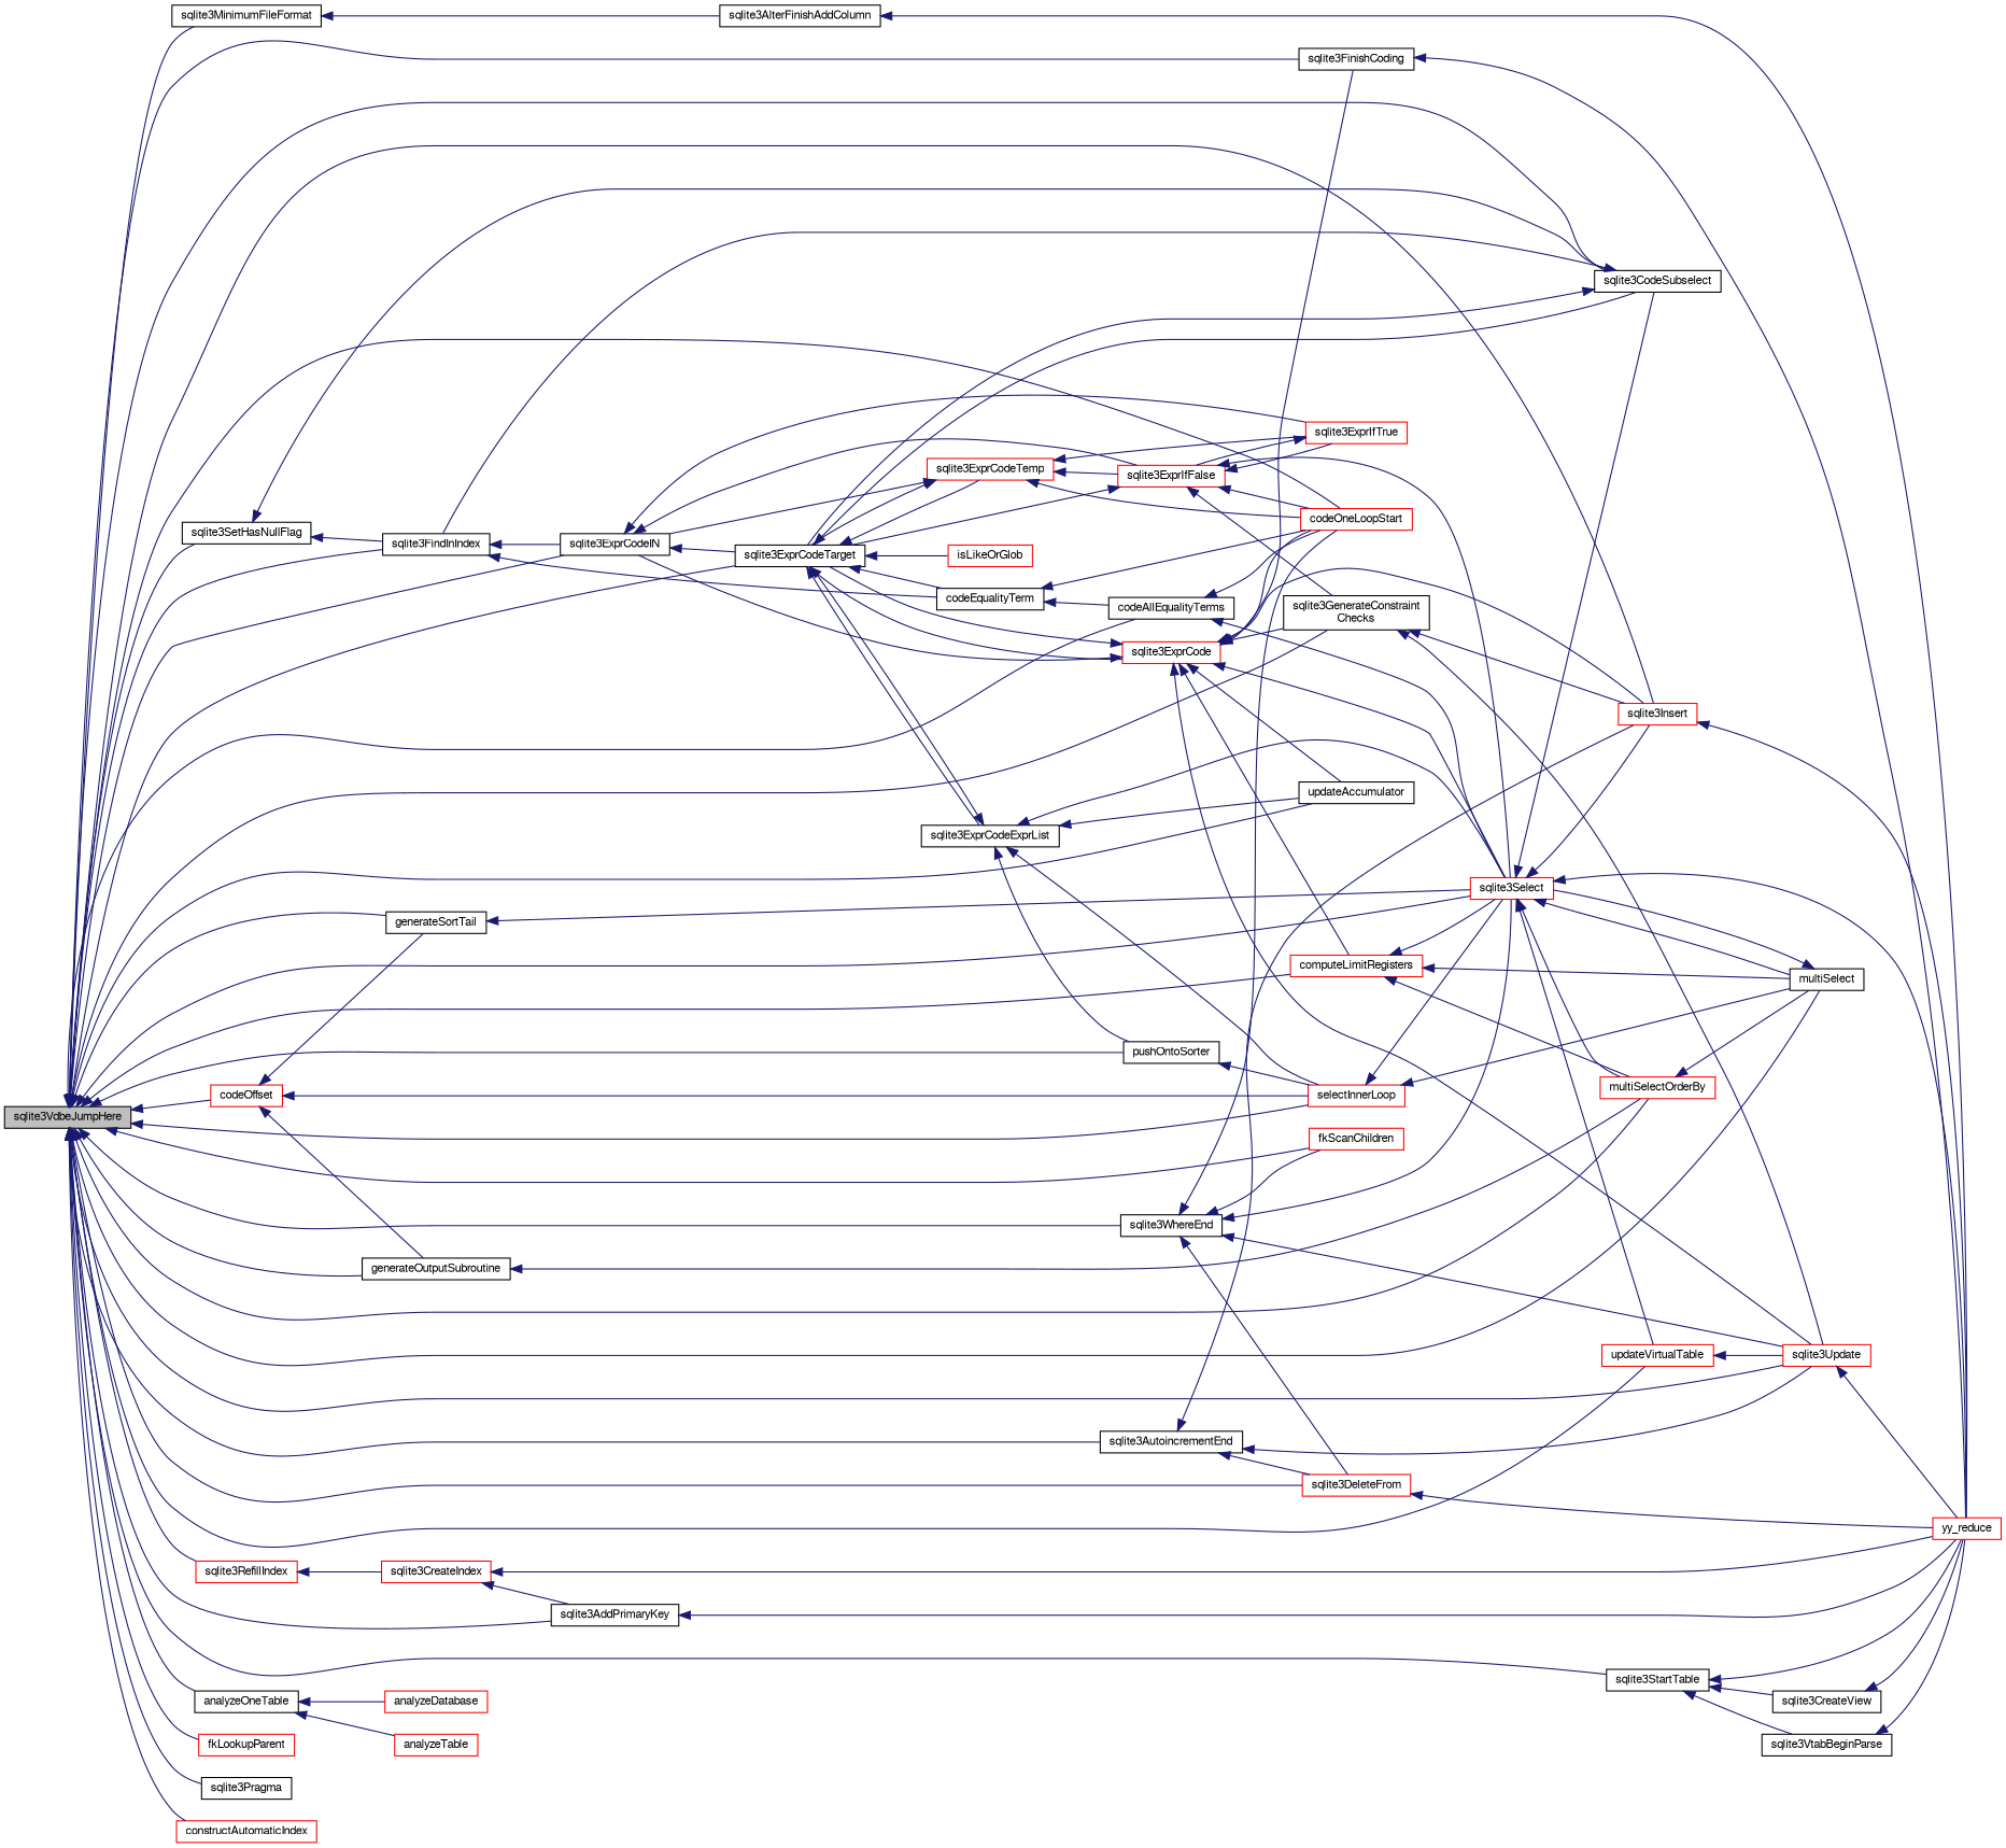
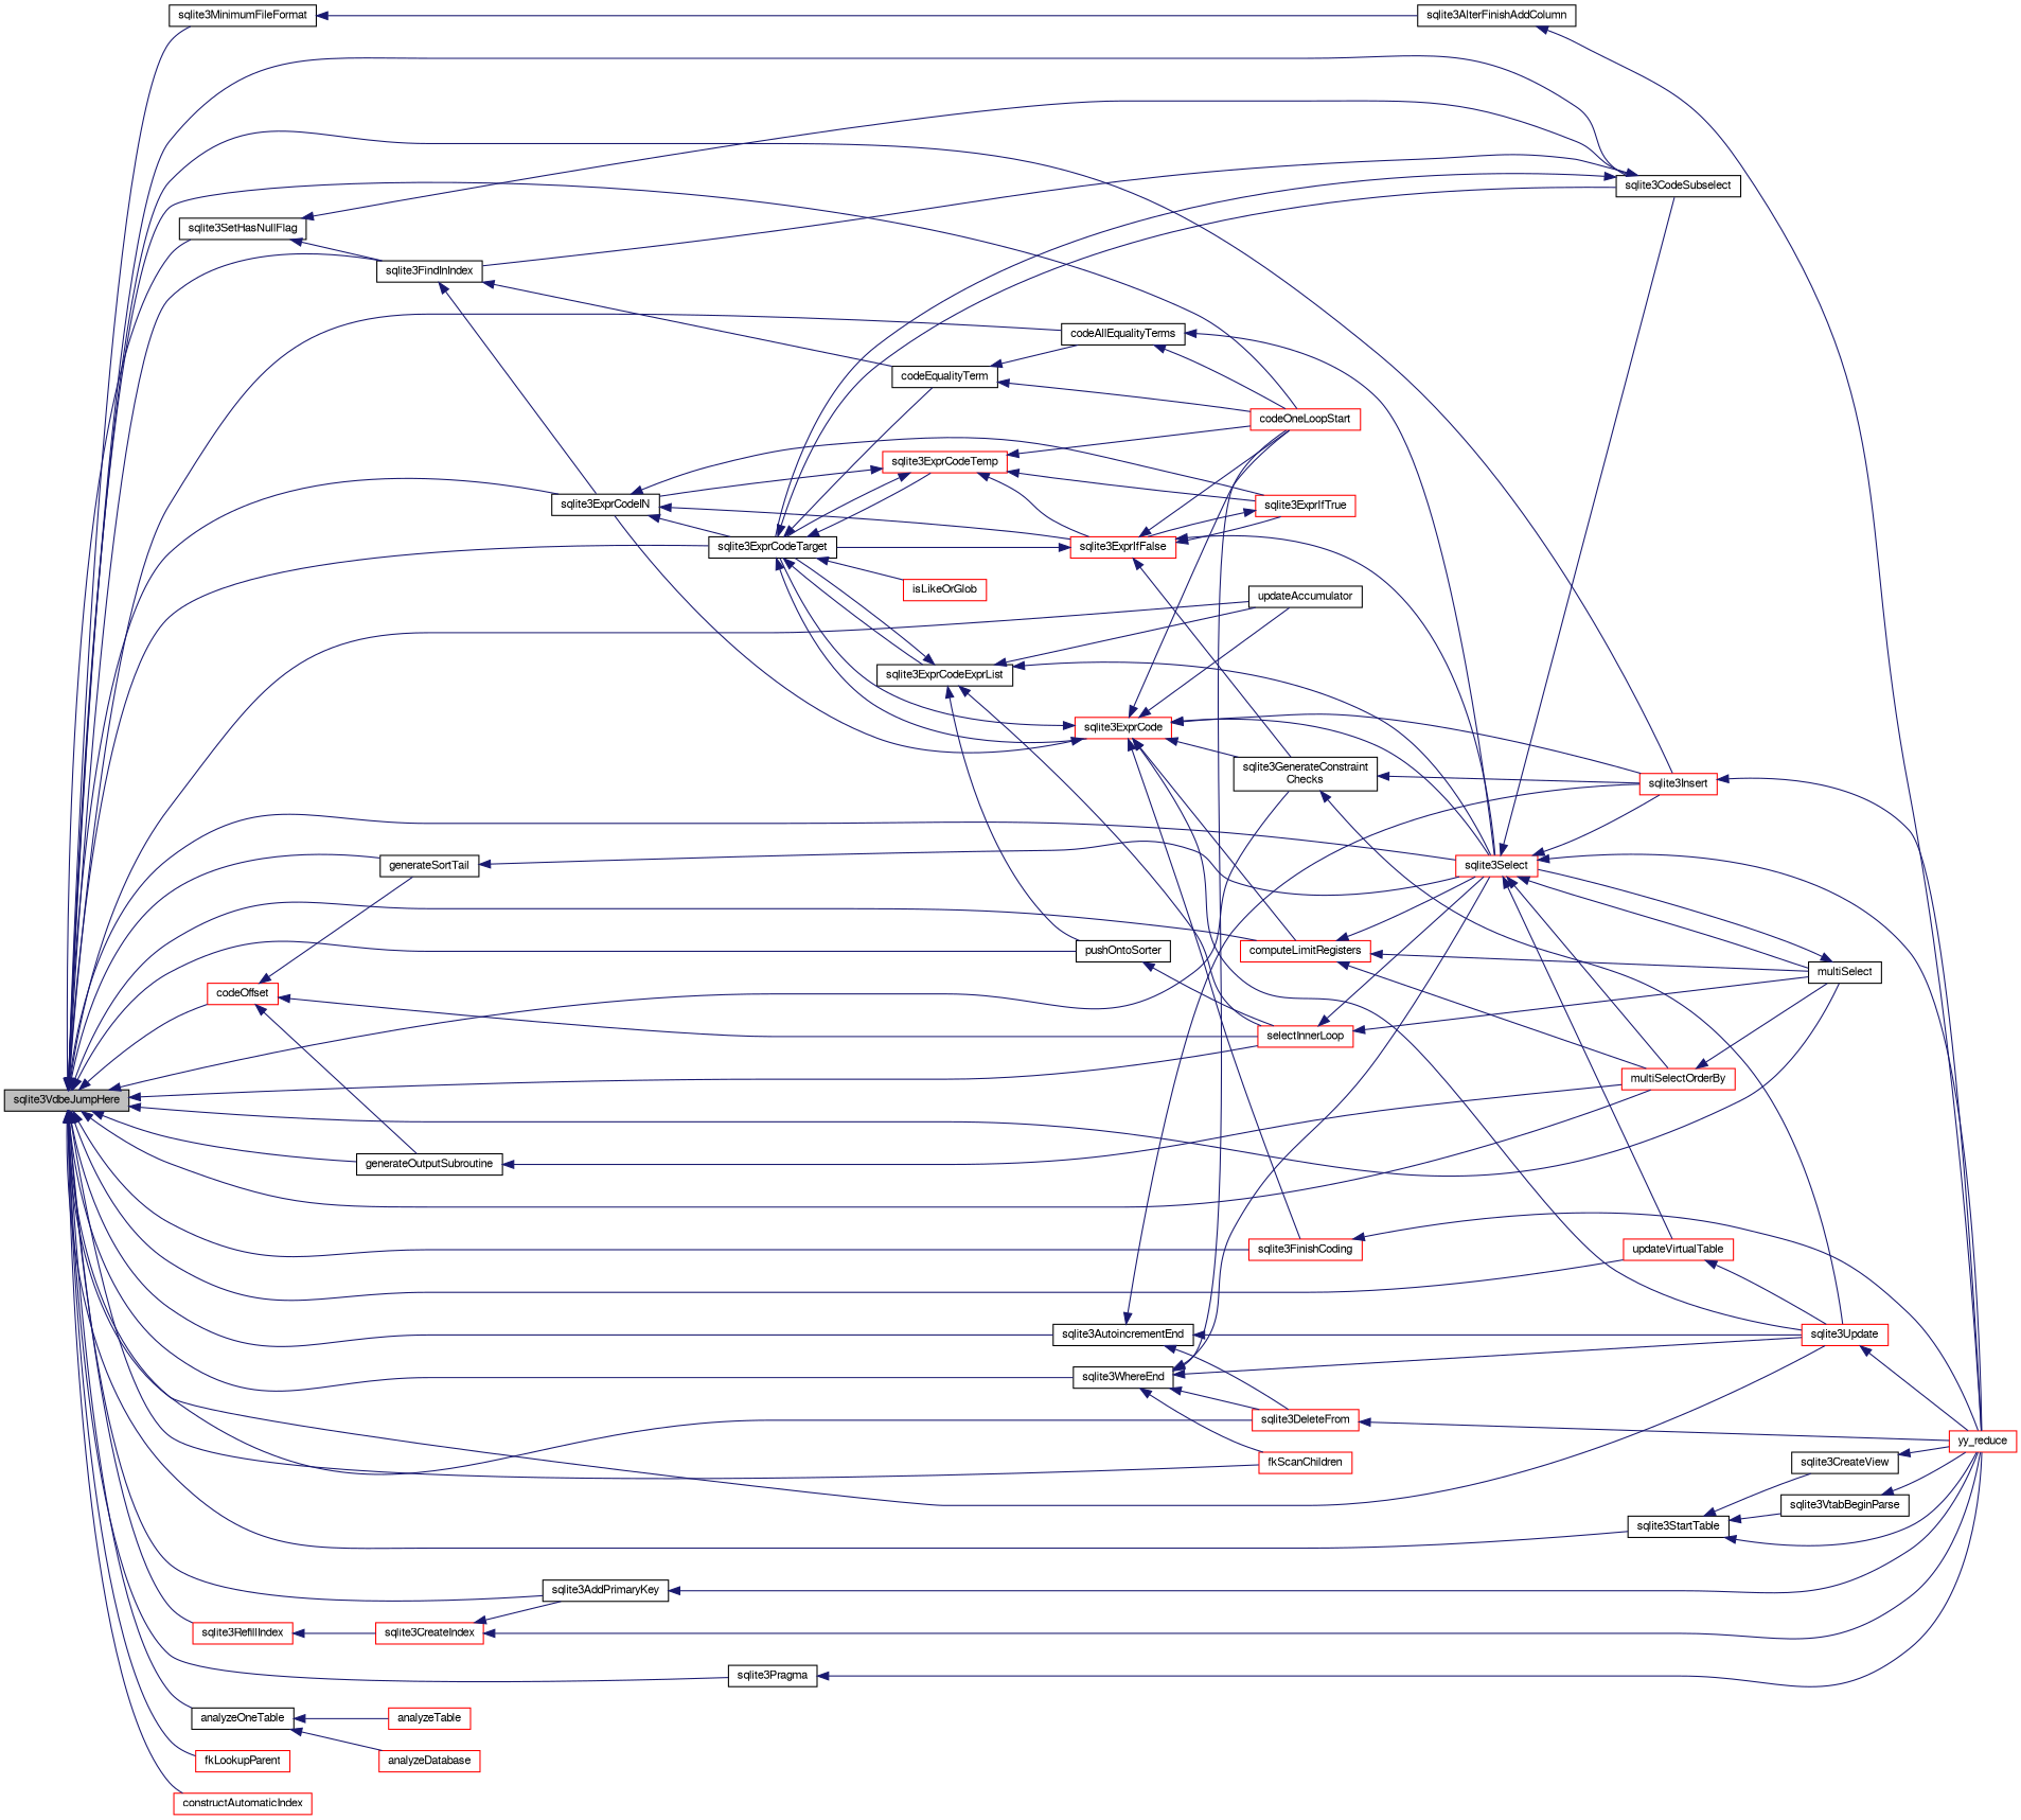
  digraph {
    rankdir=LR
    node [color=black fillcolor=white fontname=FreeSans fontsize=10 shape=record style=filled]
    edge [color=midnightblue dir=back fontname=FreeSans fontsize=10 labelfontname=FreeSans labelfontsize=10 style=solid]
    n1 [fillcolor=grey75 fontcolor=black height=0.2 label=sqlite3VdbeJumpHere width=0.4]
    n2 [height=0.2 label=sqlite3SetHasNullFlag width=0.4]
    n3 [height=0.2 label=sqlite3FindInIndex width=0.4]
    n4 [height=0.2 label=sqlite3ExprCodeIN width=0.4]
    n5 [height=0.2 label=sqlite3ExprCodeTarget width=0.4]
    n6 [height=0.2 label=sqlite3CodeSubselect width=0.4]
    n7 [height=0.2 label="sqlite3GenerateConstraint\lChecks" width=0.4]
    n8 [color=red height=0.2 label=sqlite3Insert width=0.4]
    n9 [color=red height=0.2 label=sqlite3Update width=0.4]
    n10 [color=red height=0.2 label=sqlite3Select width=0.4]
    n11 [height=0.2 label=multiSelect width=0.4]
    n12 [color=red height=0.2 label=multiSelectOrderBy width=0.4]
    n13 [color=red height=0.2 label=updateVirtualTable width=0.4]
    n14 [color=red height=0.2 label=codeOneLoopStart width=0.4]
-   n15 [height=0.2 label=sqlite3FinishCoding width=0.4]
+   n15 [color=red height=0.2 label=sqlite3FinishCoding width=0.4]
    n16 [color=red height=0.2 label=computeLimitRegisters width=0.4]
    n17 [height=0.2 label=updateAccumulator width=0.4]
    n18 [height=0.2 label=pushOntoSorter width=0.4]
    n19 [color=red height=0.2 label=selectInnerLoop width=0.4]
    n20 [height=0.2 label=codeAllEqualityTerms width=0.4]
    n21 [height=0.2 label=sqlite3MinimumFileFormat width=0.4]
    n22 [height=0.2 label=analyzeOneTable width=0.4]
    n23 [height=0.2 label=sqlite3StartTable width=0.4]
    n24 [height=0.2 label=sqlite3AddPrimaryKey width=0.4]
    n25 [color=red height=0.2 label=sqlite3RefillIndex width=0.4]
    n26 [color=red height=0.2 label=sqlite3DeleteFrom width=0.4]
    n27 [color=red height=0.2 label=fkLookupParent width=0.4]
    n28 [color=red height=0.2 label=fkScanChildren width=0.4]
    n29 [height=0.2 label=sqlite3AutoincrementEnd width=0.4]
    n30 [height=0.2 label=sqlite3Pragma width=0.4]
    n31 [color=red height=0.2 label=codeOffset width=0.4]
    n32 [height=0.2 label=generateSortTail width=0.4]
    n33 [height=0.2 label=generateOutputSubroutine width=0.4]
    n34 [color=red height=0.2 label=constructAutomaticIndex width=0.4]
    n35 [height=0.2 label=sqlite3WhereEnd width=0.4]
    n36 [height=0.2 label=codeEqualityTerm width=0.4]
    n37 [color=red height=0.2 label=sqlite3ExprIfTrue width=0.4]
    n38 [color=red height=0.2 label=sqlite3ExprIfFalse width=0.4]
    n39 [color=red height=0.2 label=sqlite3ExprCodeTemp width=0.4]
    n40 [color=red height=0.2 label=sqlite3ExprCode width=0.4]
    n41 [height=0.2 label=sqlite3ExprCodeExprList width=0.4]
    n42 [color=red height=0.2 label=isLikeOrGlob width=0.4]
    n43 [color=red height=0.2 label=yy_reduce width=0.4]
    n44 [height=0.2 label=sqlite3AlterFinishAddColumn width=0.4]
    n45 [color=red height=0.2 label=analyzeDatabase width=0.4]
    n46 [color=red height=0.2 label=analyzeTable width=0.4]
    n47 [height=0.2 label=sqlite3CreateView width=0.4]
    n48 [height=0.2 label=sqlite3VtabBeginParse width=0.4]
    n49 [color=red height=0.2 label=sqlite3CreateIndex width=0.4]
    n1 -> n2
    n1 -> n3
    n1 -> n4
    n1 -> n5
    n1 -> n6
    n1 -> n7
    n1 -> n8
    n1 -> n9
    n1 -> n10
    n1 -> n11
    n1 -> n12
    n1 -> n13
    n1 -> n14
    n1 -> n15
    n1 -> n16
    n1 -> n17
    n1 -> n18
    n1 -> n19
    n1 -> n20
    n1 -> n21
    n1 -> n22
    n1 -> n23
    n1 -> n24
    n1 -> n25
    n1 -> n26
    n1 -> n27
    n1 -> n28
    n1 -> n29
    n1 -> n30
    n1 -> n31
    n1 -> n32
    n1 -> n33
    n1 -> n34
    n1 -> n35
    n2 -> n3
    n2 -> n6
    n3 -> n4
    n3 -> n36
    n4 -> n5
    n4 -> n37
    n4 -> n38
    n5 -> n6
    n5 -> n36
    n5 -> n39
    n5 -> n40
    n5 -> n41
    n5 -> n42
    n6 -> n3
    n6 -> n5
    n7 -> n8
    n7 -> n9
    n8 -> n43
    n9 -> n43
    n10 -> n6
    n10 -> n8
    n10 -> n11
    n10 -> n12
    n10 -> n13
    n10 -> n43
    n11 -> n10
    n12 -> n11
    n13 -> n9
    n15 -> n43
    n16 -> n10
    n16 -> n11
    n16 -> n12
    n18 -> n19
    n19 -> n10
    n19 -> n11
    n20 -> n10
    n20 -> n14
    n21 -> n44
    n22 -> n45
    n22 -> n46
    n23 -> n43
    n23 -> n47
    n23 -> n48
    n24 -> n43
    n25 -> n49
    n26 -> n43
    n29 -> n8
    n29 -> n9
    n29 -> n26
+   n30 -> n43
    n31 -> n19
    n31 -> n32
    n31 -> n33
    n32 -> n10
    n33 -> n12
    n35 -> n9
    n35 -> n10
    n35 -> n14
    n35 -> n26
    n35 -> n28
    n36 -> n14
    n36 -> n20
    n37 -> n38
    n38 -> n5
    n38 -> n7
    n38 -> n10
    n38 -> n14
    n38 -> n37
    n39 -> n4
    n39 -> n5
    n39 -> n14
    n39 -> n37
    n39 -> n38
    n40 -> n4
    n40 -> n5
    n40 -> n7
    n40 -> n8
    n40 -> n9
    n40 -> n10
    n40 -> n14
    n40 -> n15
    n40 -> n16
    n40 -> n17
    n41 -> n5
    n41 -> n10
    n41 -> n17
    n41 -> n18
    n41 -> n19
    n44 -> n43
    n47 -> n43
    n48 -> n43
    n49 -> n24
    n49 -> n43
  }
